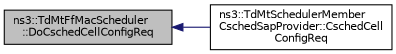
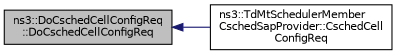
  digraph {
    rankdir=LR
    node [color=black fontname=Helvetica fontsize=10 shape=record style=filled]
-   n1 [fillcolor=grey75 fontcolor=black height=0.2 label="ns3::TdMtFfMacScheduler\l::DoCschedCellConfigReq" width=0.4]
+   n1 [fillcolor=grey75 fontcolor=black height=0.2 label="ns3::DoCschedCellConfigReq\l::DoCschedCellConfigReq" width=0.4]
    n2 [fillcolor=white height=0.2 label="ns3::TdMtSchedulerMember\lCschedSapProvider::CschedCell\lConfigReq" width=0.4]
    n1 -> n2 [color=midnightblue dir=back fontname=Helvetica fontsize=10 labelfontname=Helvetica labelfontsize=10 style=solid]
  }
